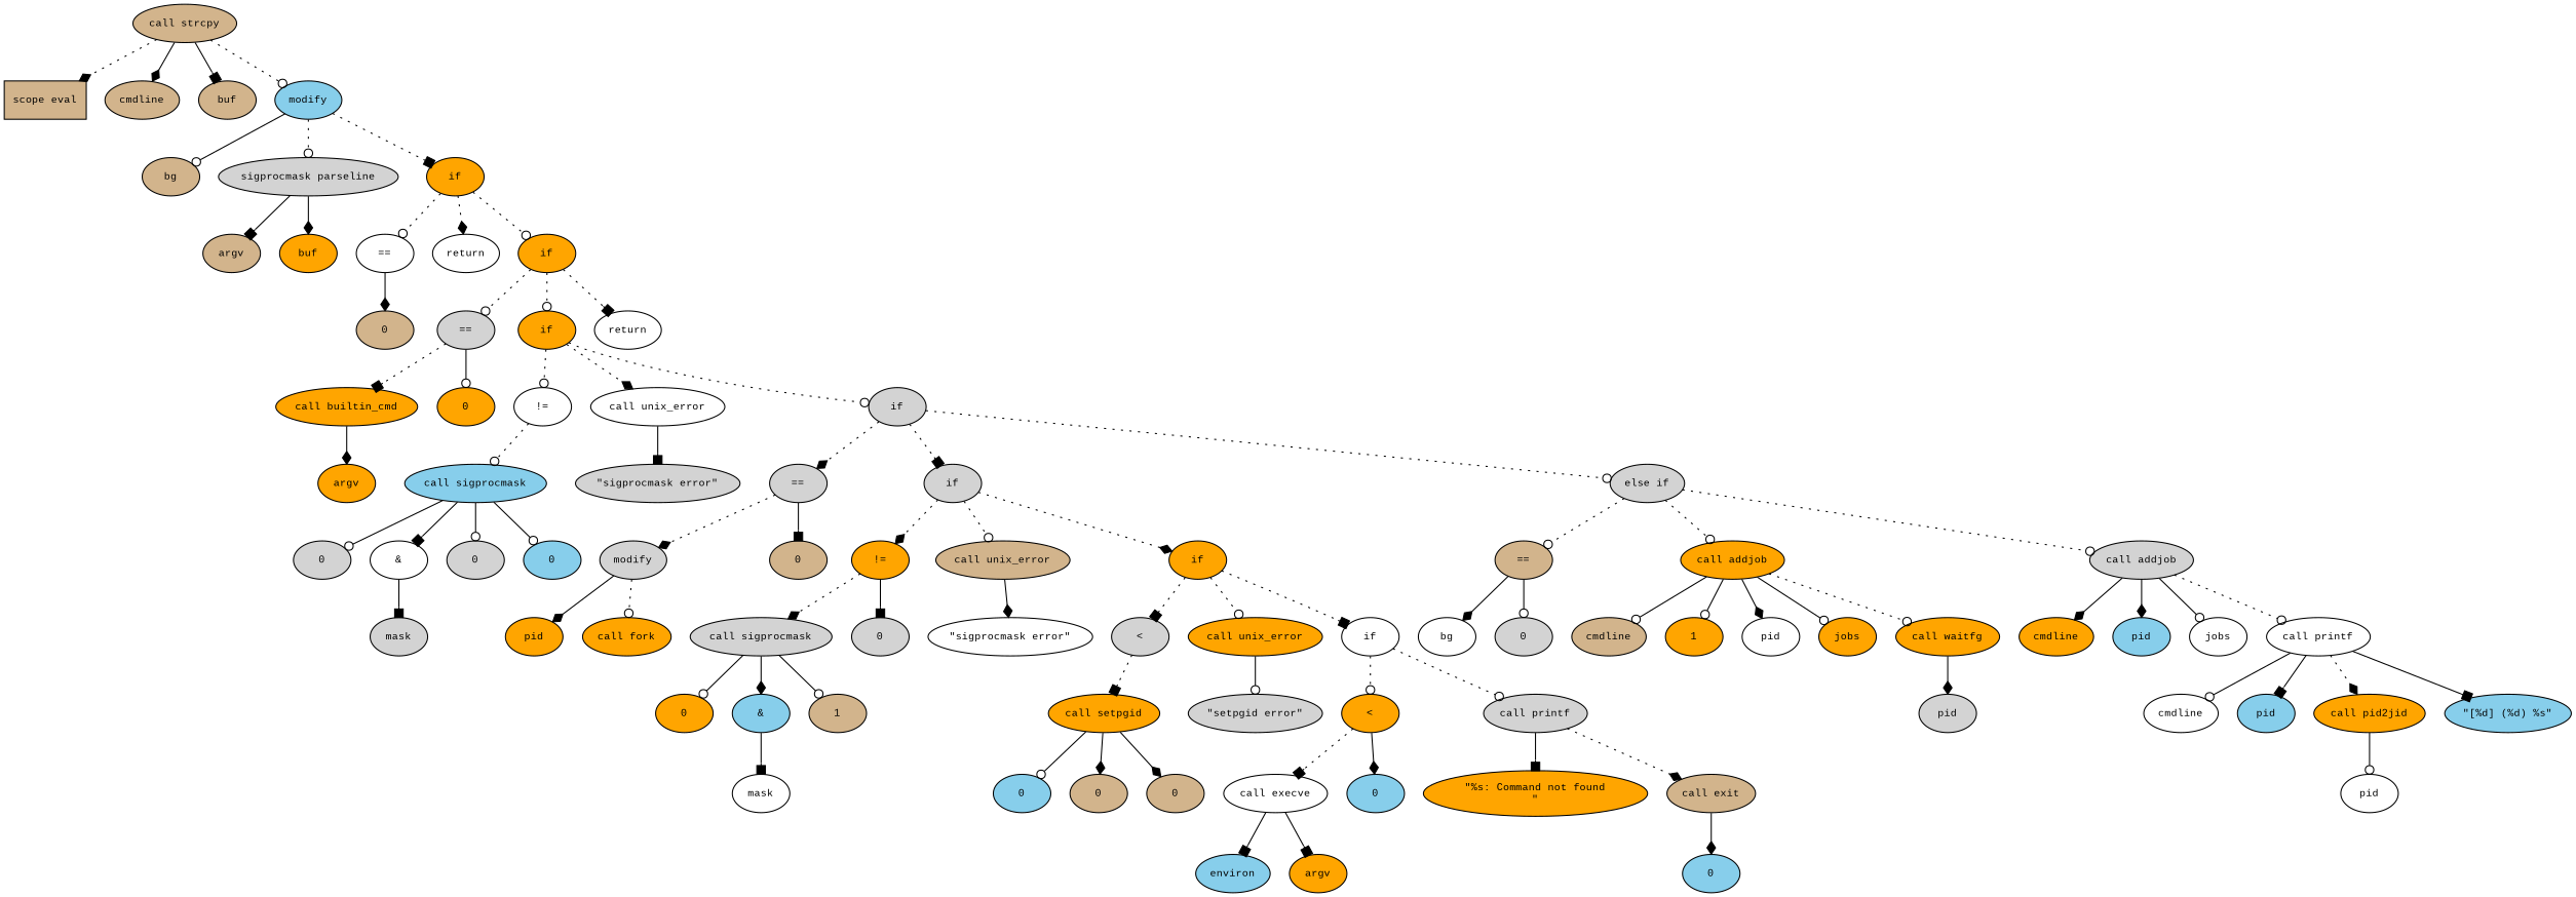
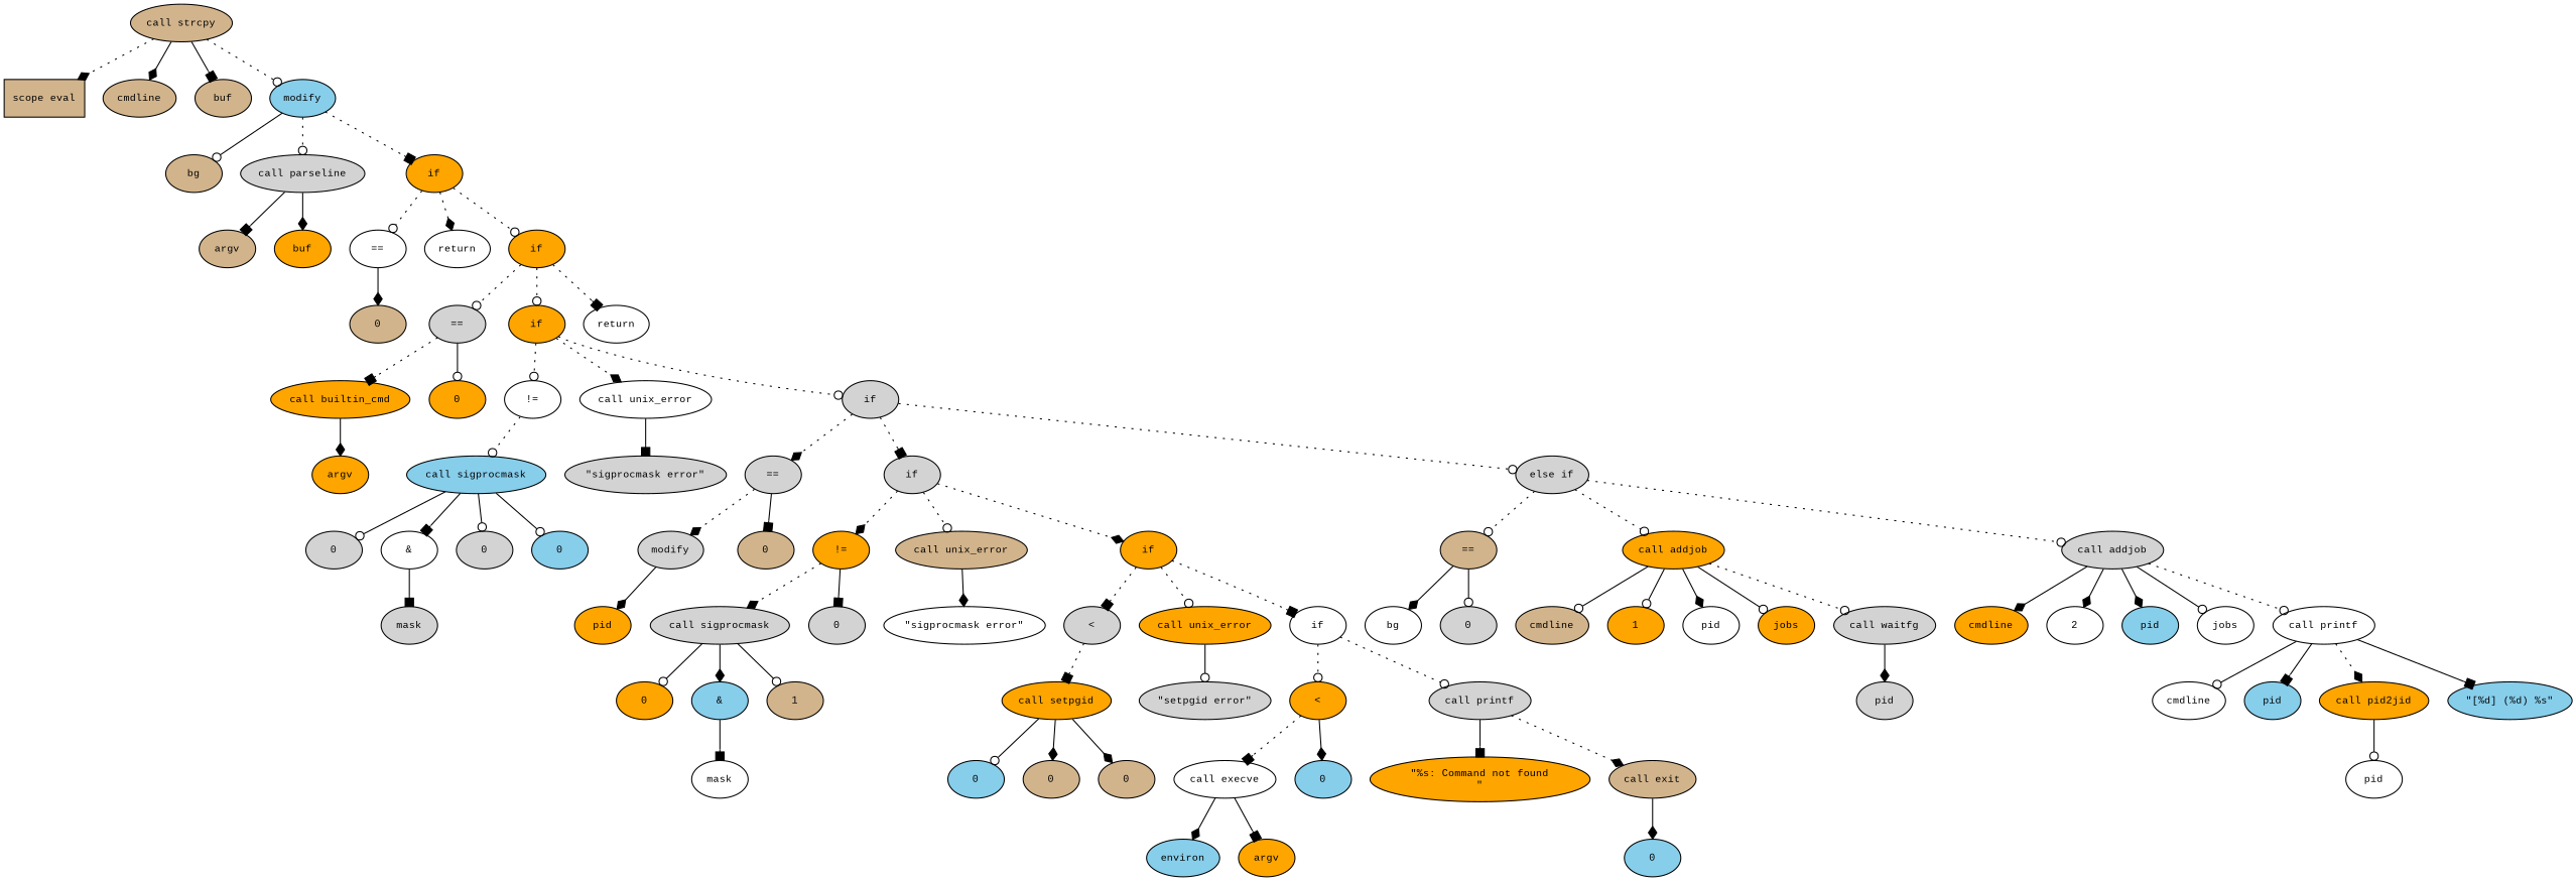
  digraph {
    fontname="Times New Roman"
    fontsize=10
    node [fillcolor=orange fontname="Courier New" fontsize=10 shape=ellipse style=filled]
    edge [arrowhead=odot fontname="Times New Roman" fontsize=10]
    n1 [fillcolor=tan label="scope eval" shape=box]
    n2 [fillcolor=tan label="call strcpy"]
    n3 [fillcolor=tan label=cmdline]
    n4 [fillcolor=tan label=buf]
    n5 [fillcolor=skyblue label=modify]
    n6 [fillcolor=tan label=bg]
-   n7 [fillcolor=lightgrey label="sigprocmask parseline"]
+   n7 [fillcolor=lightgrey label="call parseline"]
    n8 [label=if]
    n9 [fillcolor=tan label=argv]
    n10 [label=buf]
    n11 [fillcolor=white label="=="]
    n12 [fillcolor=white label=return]
    n13 [label=if]
    n14 [fillcolor=tan label=0]
    n15 [fillcolor=lightgrey label="=="]
    n16 [label=if]
    n17 [fillcolor=white label=return]
    n18 [label="call builtin_cmd"]
    n19 [label=0]
    n20 [fillcolor=white label="!="]
    n21 [fillcolor=white label="call unix_error"]
    n22 [fillcolor=lightgrey label=if]
    n23 [label=argv]
    n24 [fillcolor=skyblue label="call sigprocmask"]
    n25 [fillcolor=lightgrey label="\"sigprocmask error\""]
    n26 [fillcolor=lightgrey label="=="]
    n27 [fillcolor=lightgrey label=if]
    n28 [fillcolor=lightgrey label="else if"]
    n29 [fillcolor=lightgrey label=0]
    n30 [fillcolor=white label="&"]
    n31 [fillcolor=lightgrey label=0]
    n32 [fillcolor=skyblue label=0]
    n33 [fillcolor=lightgrey label=mask]
    n34 [fillcolor=lightgrey label=modify]
    n35 [fillcolor=tan label=0]
    n36 [label="!="]
    n37 [fillcolor=tan label="call unix_error"]
    n38 [label=if]
    n39 [fillcolor=tan label="=="]
    n40 [label="call addjob"]
    n41 [fillcolor=lightgrey label="call addjob"]
    n42 [label=pid]
-   n43 [label="call fork"]
    n44 [fillcolor=lightgrey label="call sigprocmask"]
    n45 [fillcolor=lightgrey label=0]
    n46 [fillcolor=white label="\"sigprocmask error\""]
    n47 [fillcolor=lightgrey label="<"]
    n48 [label="call unix_error"]
    n49 [fillcolor=white label=if]
    n50 [label=0]
    n51 [fillcolor=skyblue label="&"]
    n52 [fillcolor=tan label=1]
    n53 [fillcolor=white label=mask]
    n54 [label="call setpgid"]
    n55 [fillcolor=lightgrey label="\"setpgid error\""]
    n56 [label="<"]
    n57 [fillcolor=lightgrey label="call printf"]
    n58 [fillcolor=skyblue label=0]
    n59 [fillcolor=tan label=0]
    n60 [fillcolor=tan label=0]
    n61 [fillcolor=white label="call execve"]
    n62 [fillcolor=skyblue label=0]
    n63 [label="\"%s: Command not found\n\""]
    n64 [fillcolor=tan label="call exit"]
    n65 [fillcolor=skyblue label=environ]
    n66 [label=argv]
    n67 [fillcolor=skyblue label=0]
    n68 [fillcolor=white label=bg]
    n69 [fillcolor=lightgrey label=0]
    n70 [fillcolor=tan label=cmdline]
    n71 [label=1]
    n72 [fillcolor=white label=pid]
    n73 [label=jobs]
-   n74 [label="call waitfg"]
+   n74 [fillcolor=lightgrey label="call waitfg"]
    n75 [label=cmdline]
+   n76 [fillcolor=white label=2]
    n77 [fillcolor=skyblue label=pid]
    n78 [fillcolor=white label=jobs]
    n79 [fillcolor=white label="call printf"]
    n80 [fillcolor=lightgrey label=pid]
    n81 [fillcolor=white label=cmdline]
    n82 [fillcolor=skyblue label=pid]
    n83 [label="call pid2jid"]
    n84 [fillcolor=skyblue label="\"[%d] (%d) %s\""]
    n85 [fillcolor=white label=pid]
    n2 -> n1 [arrowhead=diamond style=dotted]
    n2 -> n3 [arrowhead=diamond]
    n2 -> n4 [arrowhead=box]
    n2 -> n5 [style=dotted]
    n5 -> n6
    n5 -> n7 [style=dotted]
    n5 -> n8 [arrowhead=box style=dotted]
    n7 -> n9 [arrowhead=box]
    n7 -> n10 [arrowhead=diamond]
    n8 -> n11 [style=dotted]
    n8 -> n12 [arrowhead=diamond style=dotted]
    n8 -> n13 [style=dotted]
    n11 -> n14 [arrowhead=diamond]
    n13 -> n15 [style=dotted]
    n13 -> n16 [style=dotted]
    n13 -> n17 [arrowhead=box style=dotted]
    n15 -> n18 [arrowhead=box style=dotted]
    n15 -> n19
    n16 -> n20 [style=dotted]
    n16 -> n21 [arrowhead=diamond style=dotted]
    n16 -> n22 [style=dotted]
    n18 -> n23 [arrowhead=diamond]
    n20 -> n24 [style=dotted]
    n21 -> n25 [arrowhead=box]
    n22 -> n26 [arrowhead=diamond style=dotted]
    n22 -> n27 [arrowhead=box style=dotted]
    n22 -> n28 [style=dotted]
    n24 -> n29
    n24 -> n30 [arrowhead=box]
    n24 -> n31
    n24 -> n32
    n26 -> n34 [arrowhead=diamond style=dotted]
    n26 -> n35 [arrowhead=box]
    n27 -> n36 [arrowhead=diamond style=dotted]
    n27 -> n37 [style=dotted]
    n27 -> n38 [arrowhead=diamond style=dotted]
    n28 -> n39 [style=dotted]
    n28 -> n40 [style=dotted]
    n28 -> n41 [style=dotted]
    n30 -> n33 [arrowhead=box]
    n34 -> n42 [arrowhead=diamond]
-   n34 -> n43 [style=dotted]
    n36 -> n44 [arrowhead=diamond style=dotted]
    n36 -> n45 [arrowhead=box]
    n37 -> n46 [arrowhead=diamond]
    n38 -> n47 [arrowhead=box style=dotted]
    n38 -> n48 [style=dotted]
    n38 -> n49 [arrowhead=box style=dotted]
    n39 -> n68 [arrowhead=diamond]
    n39 -> n69
    n40 -> n70
    n40 -> n71
    n40 -> n72 [arrowhead=diamond]
    n40 -> n73
    n40 -> n74 [style=dotted]
    n41 -> n75 [arrowhead=diamond]
+   n41 -> n76 [arrowhead=diamond]
    n41 -> n77 [arrowhead=diamond]
    n41 -> n78
    n41 -> n79 [style=dotted]
    n44 -> n50
    n44 -> n51 [arrowhead=diamond]
    n44 -> n52
    n47 -> n54 [arrowhead=box style=dotted]
    n48 -> n55
    n49 -> n56 [style=dotted]
    n49 -> n57 [style=dotted]
    n51 -> n53 [arrowhead=box]
    n54 -> n58
    n54 -> n59 [arrowhead=diamond]
    n54 -> n60 [arrowhead=diamond]
    n56 -> n61 [arrowhead=box style=dotted]
    n56 -> n62 [arrowhead=diamond]
    n57 -> n63 [arrowhead=box]
    n57 -> n64 [arrowhead=diamond style=dotted]
-   n61 -> n65 [arrowhead=box]
+   n61 -> n65 [arrowhead=diamond]
    n61 -> n66 [arrowhead=box]
    n64 -> n67 [arrowhead=diamond]
    n74 -> n80 [arrowhead=diamond]
    n79 -> n81
    n79 -> n82 [arrowhead=box]
    n79 -> n83 [arrowhead=diamond style=dotted]
    n79 -> n84 [arrowhead=box]
    n83 -> n85
  }
